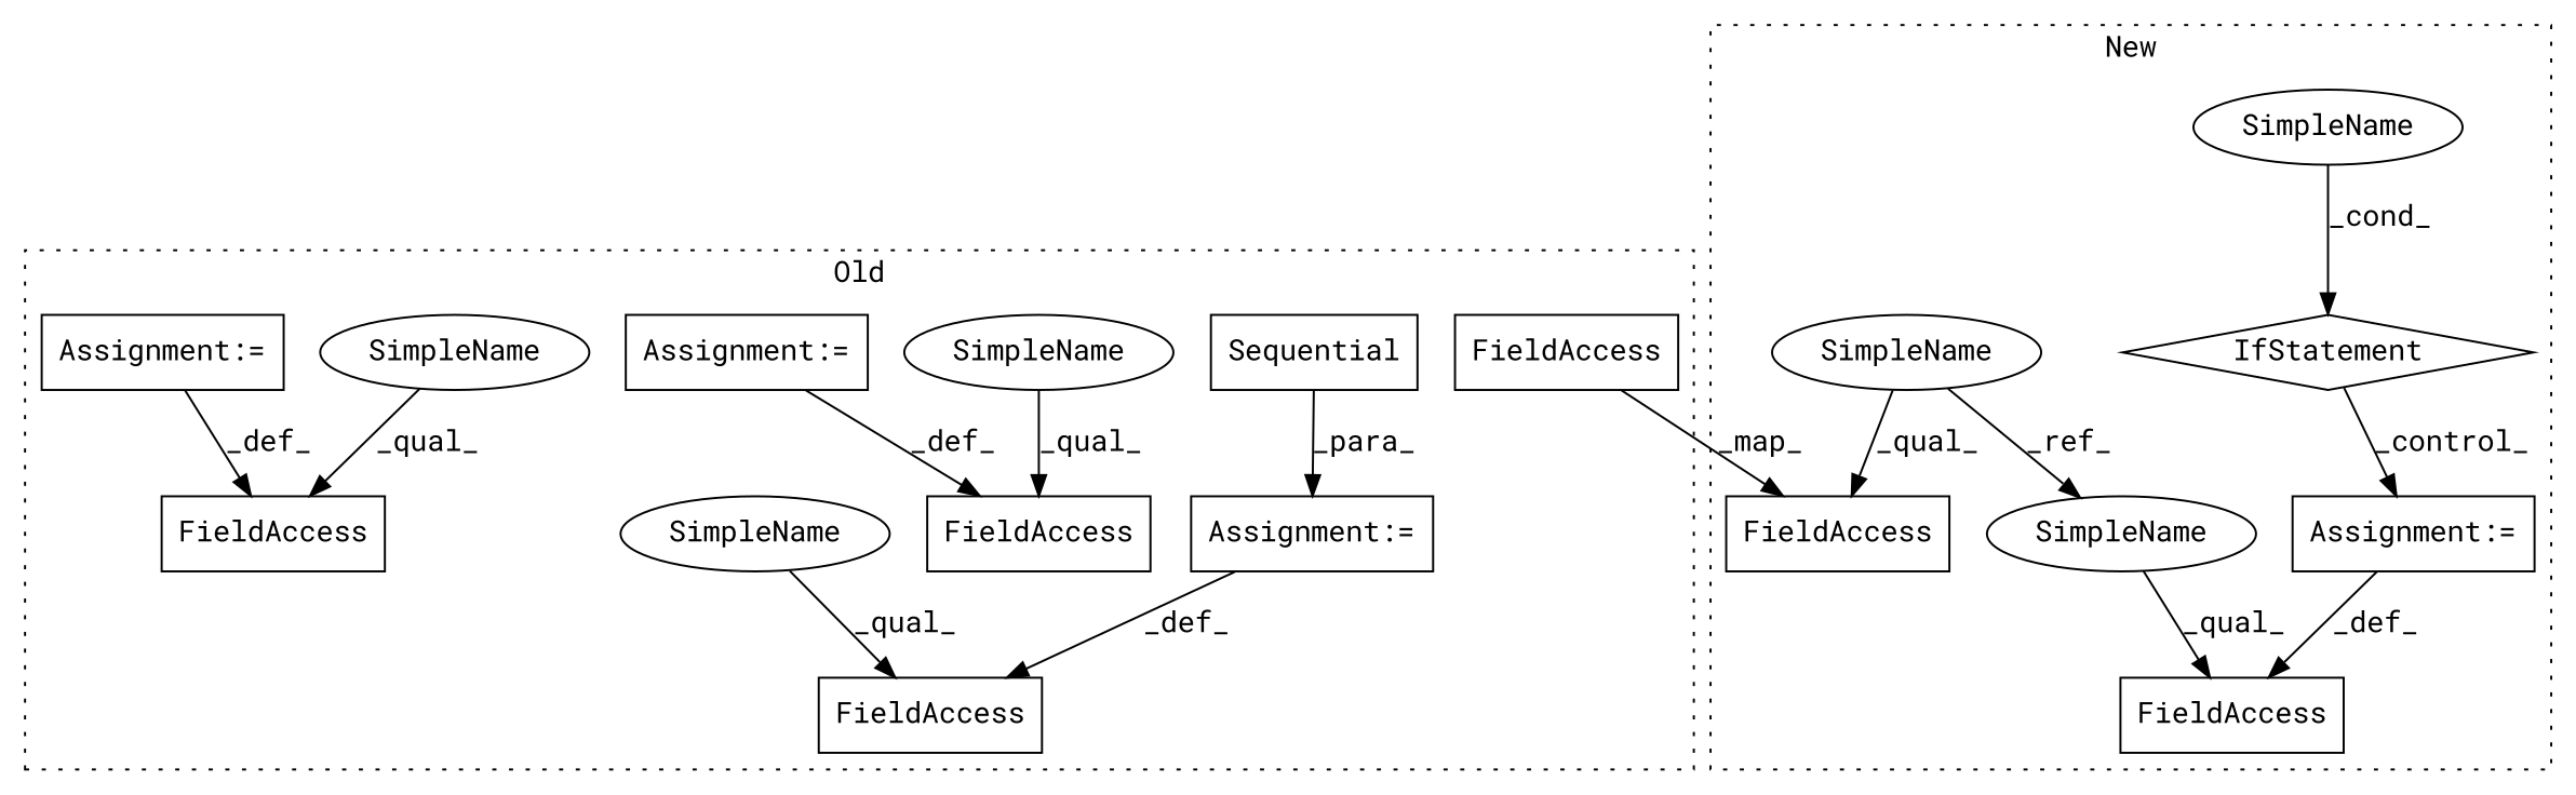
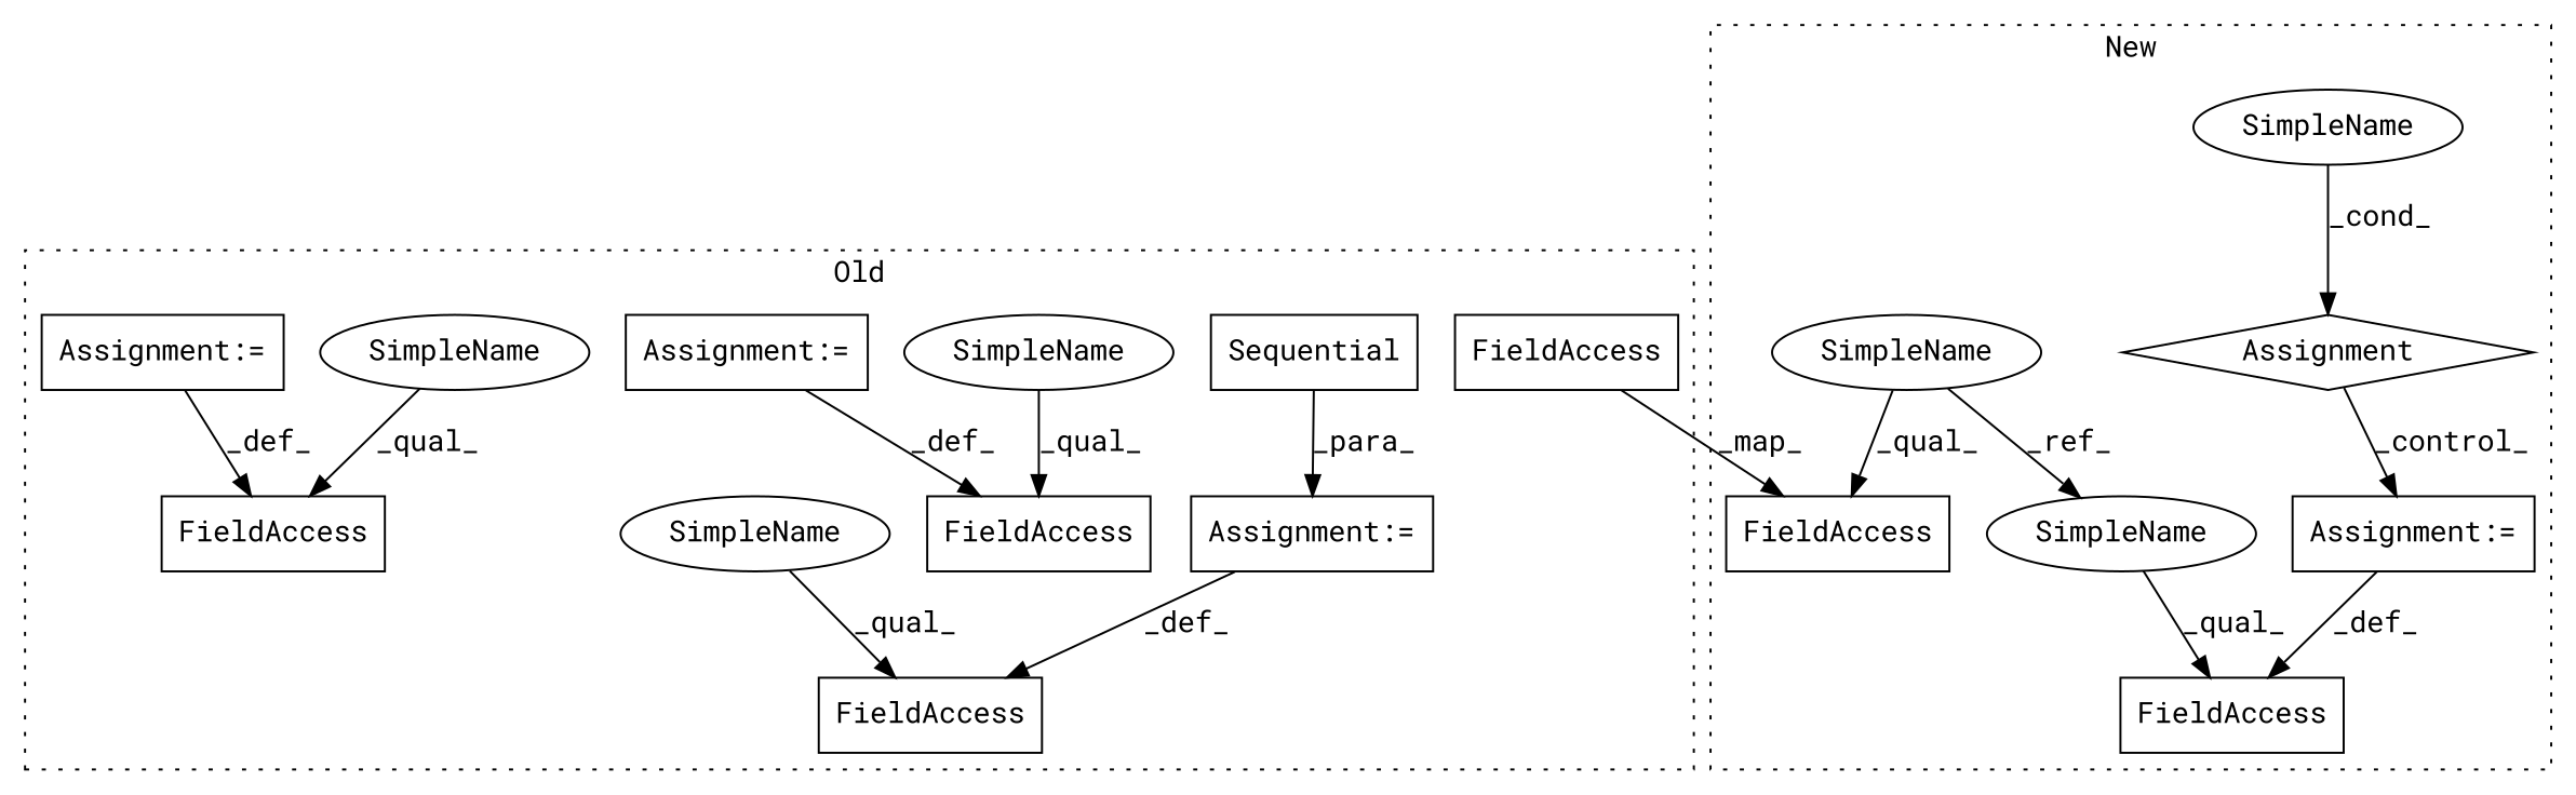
  digraph {
    fontname="Roboto Mono"
    node [a=22 l=4 s=2043 shape=box fontname="Roboto Mono"]
    edge [fontname="Roboto Mono"]
    n1 [a=32 l="11,1" label=Sequential s="2071,2141"]
    n2 [a=7 l=1 label="Assignment:=" s=2067]
    n3 [l=24 label=FieldAccess]
    n4 [l=12 label=FieldAccess s=1743]
    n5 [a=7 l=1 label="Assignment:=" s=1755]
    n6 [l=33 label=FieldAccess s=2186]
    n7 [l=19 label=FieldAccess s=2467]
    n8 [a=7 l=1 label="Assignment:=" s=2219]
    n9 [a=42 label=SimpleName s=2186 shape=ellipse]
    n10 [a=42 label=SimpleName shape=ellipse]
    n11 [a=42 label=SimpleName s=1743 shape=ellipse]
-   n12 [a=25 l="4,2" label=IfStatement s="1099,1132" shape=diamond]
+   n12 [a=25 l="4,2" label=Assignment s="1099,1132" shape=diamond]
    n13 [a=7 l=1 label="Assignment:=" s=1255]
    n14 [a=42 label=SimpleName shape=ellipse l="" s=""]
    n15 [l=26 label=FieldAccess s=1229]
    n16 [a=42 label=SimpleName s=398 shape=ellipse]
    n17 [l=19 label=FieldAccess s=2286]
    n18 [a=42 label=SimpleName s=1229 shape=ellipse]
    subgraph cluster_1 {
      label=Old
      style=dotted
      n1
      n2
      n3
      n4
      n5
      n6
      n7
      n8
      n9
      n10
      n11
    }
    subgraph cluster_2 {
      label=New
      style=dotted
      n12
      n13
      n14
      n15
      n16
      n17
      n18
    }
    n1 -> n2 [label=_para_]
    n2 -> n3 [label=_def_]
    n5 -> n4 [label=_def_]
    n7 -> n17 [label=_map_]
    n8 -> n6 [label=_def_]
    n9 -> n6 [label=_qual_]
    n10 -> n3 [label=_qual_]
    n11 -> n4 [label=_qual_]
    n12 -> n13 [label=_control_]
    n13 -> n15 [label=_def_]
    n14 -> n12 [label=_cond_]
    n16 -> n17 [label=_qual_]
    n16 -> n18 [label=_ref_]
    n18 -> n15 [label=_qual_]
  }
